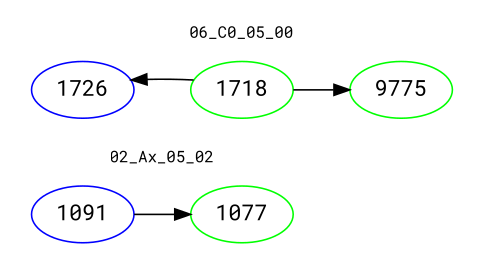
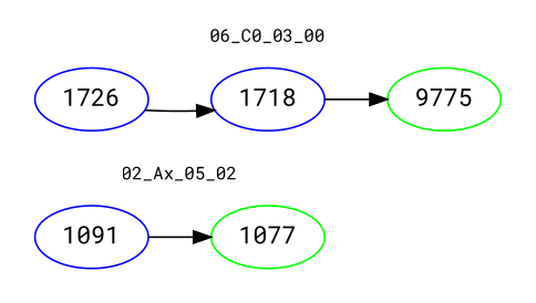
  digraph {
    fontname="Roboto Mono"
    rankdir=LR
    node [color=green fontname="Roboto Mono"]
    edge [color=black fontname="Roboto Mono"]
    n1 [color=blue label=1091]
    n2 [label=1077]
    n3 [color=blue label=1726]
-   n4 [label=1718]
+   n4 [color=blue label=1718]
    n5 [label=9775]
    subgraph cluster_1 {
      color=white
      fontsize=10
      label="02_Ax_05_02"
      n1
      n2
    }
    subgraph cluster_2 {
      color=white
      fontsize=10
-     label="06_C0_05_00"
+     label="06_C0_03_00"
      n3
      n4
      n5
    }
    n1 -> n2
-   n4 -> n3
+   n3 -> n4
    n4 -> n5
  }
